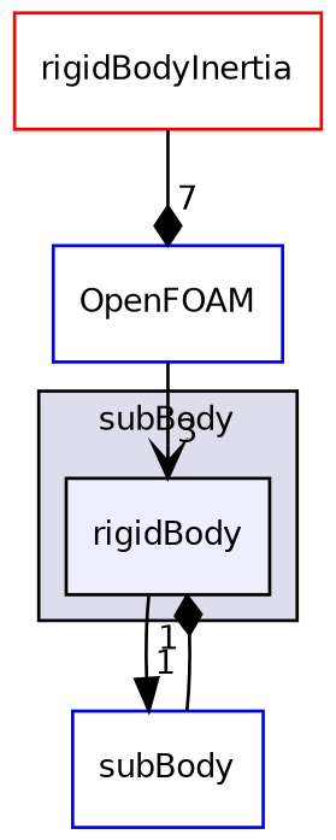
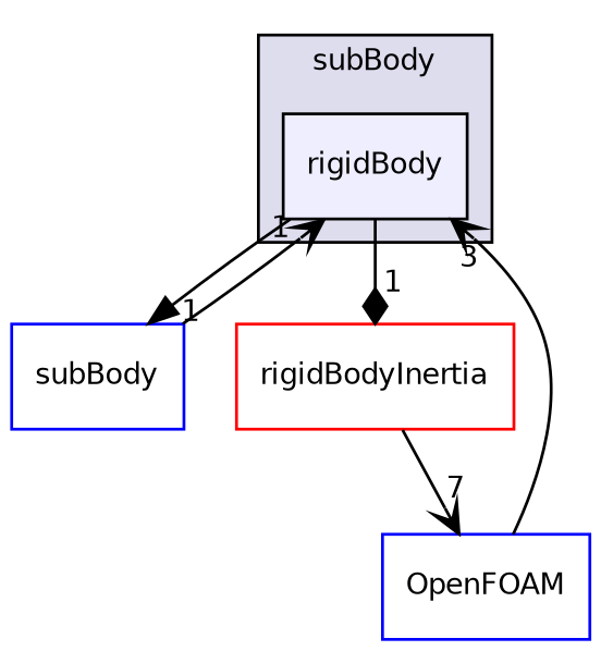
  digraph {
    compound=true
    node [color=blue fontname=Helvetica fontsize=10 shape=box]
    edge [arrowhead=diamond headlabel=1 labeldistance=1.5 labelfontname=Helvetica labelfontsize=10]
    n1 [color=black fillcolor="#eeeeff" label=rigidBody pencolor=black style=filled]
    n2 [label=subBody]
    n3 [color=red label=rigidBodyInertia]
    n4 [label=OpenFOAM]
    subgraph cluster_1 {
      bgcolor="#ddddee"
      fontname=Helvetica
      fontsize=10
      label=subBody
      pencolor=black
      n1
    }
    n1 -> n2 [arrowhead=normal]
-   n2 -> n1
-   n3 -> n4 [headlabel=7]
+   n1 -> n3
+   n2 -> n1 [arrowhead=vee]
+   n3 -> n4 [arrowhead=vee headlabel=7]
    n4 -> n1 [arrowhead=vee headlabel=3]
  }
